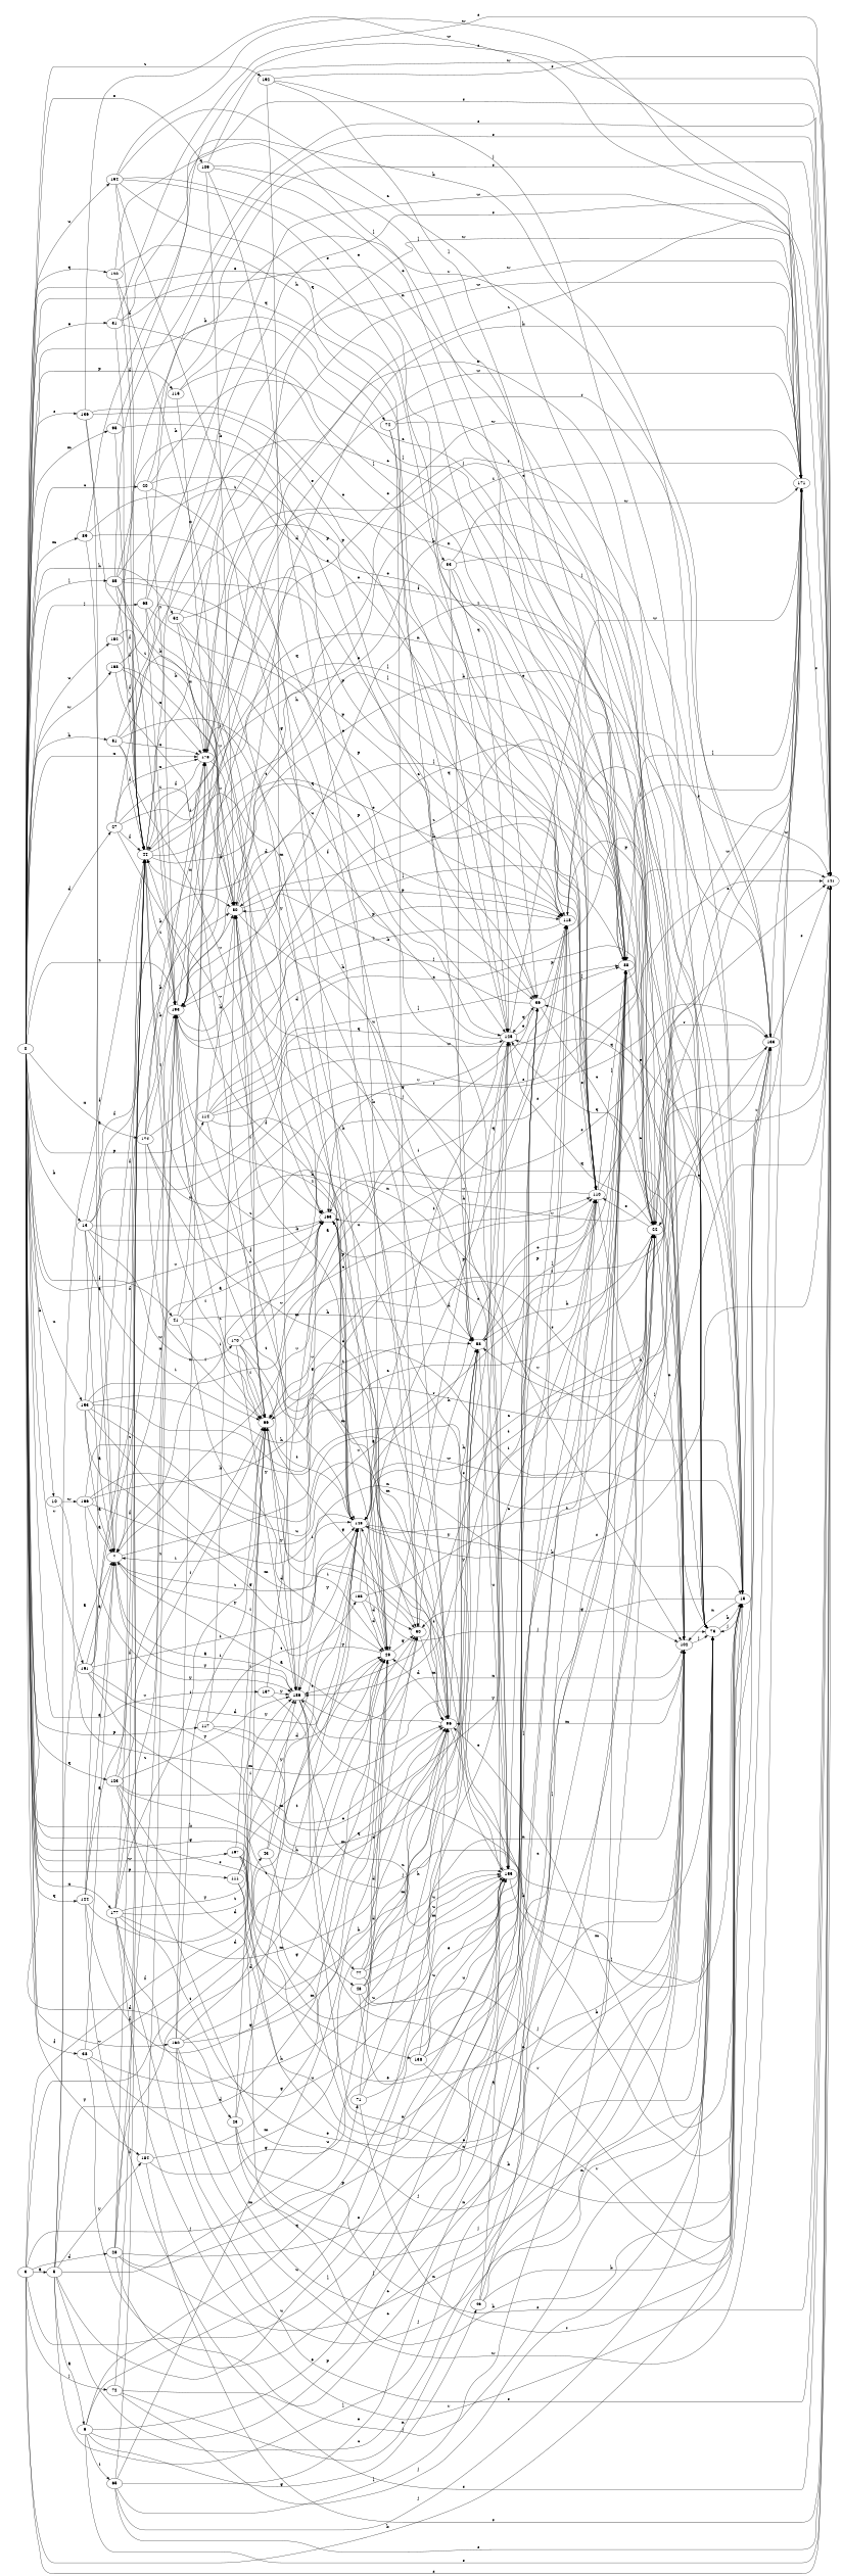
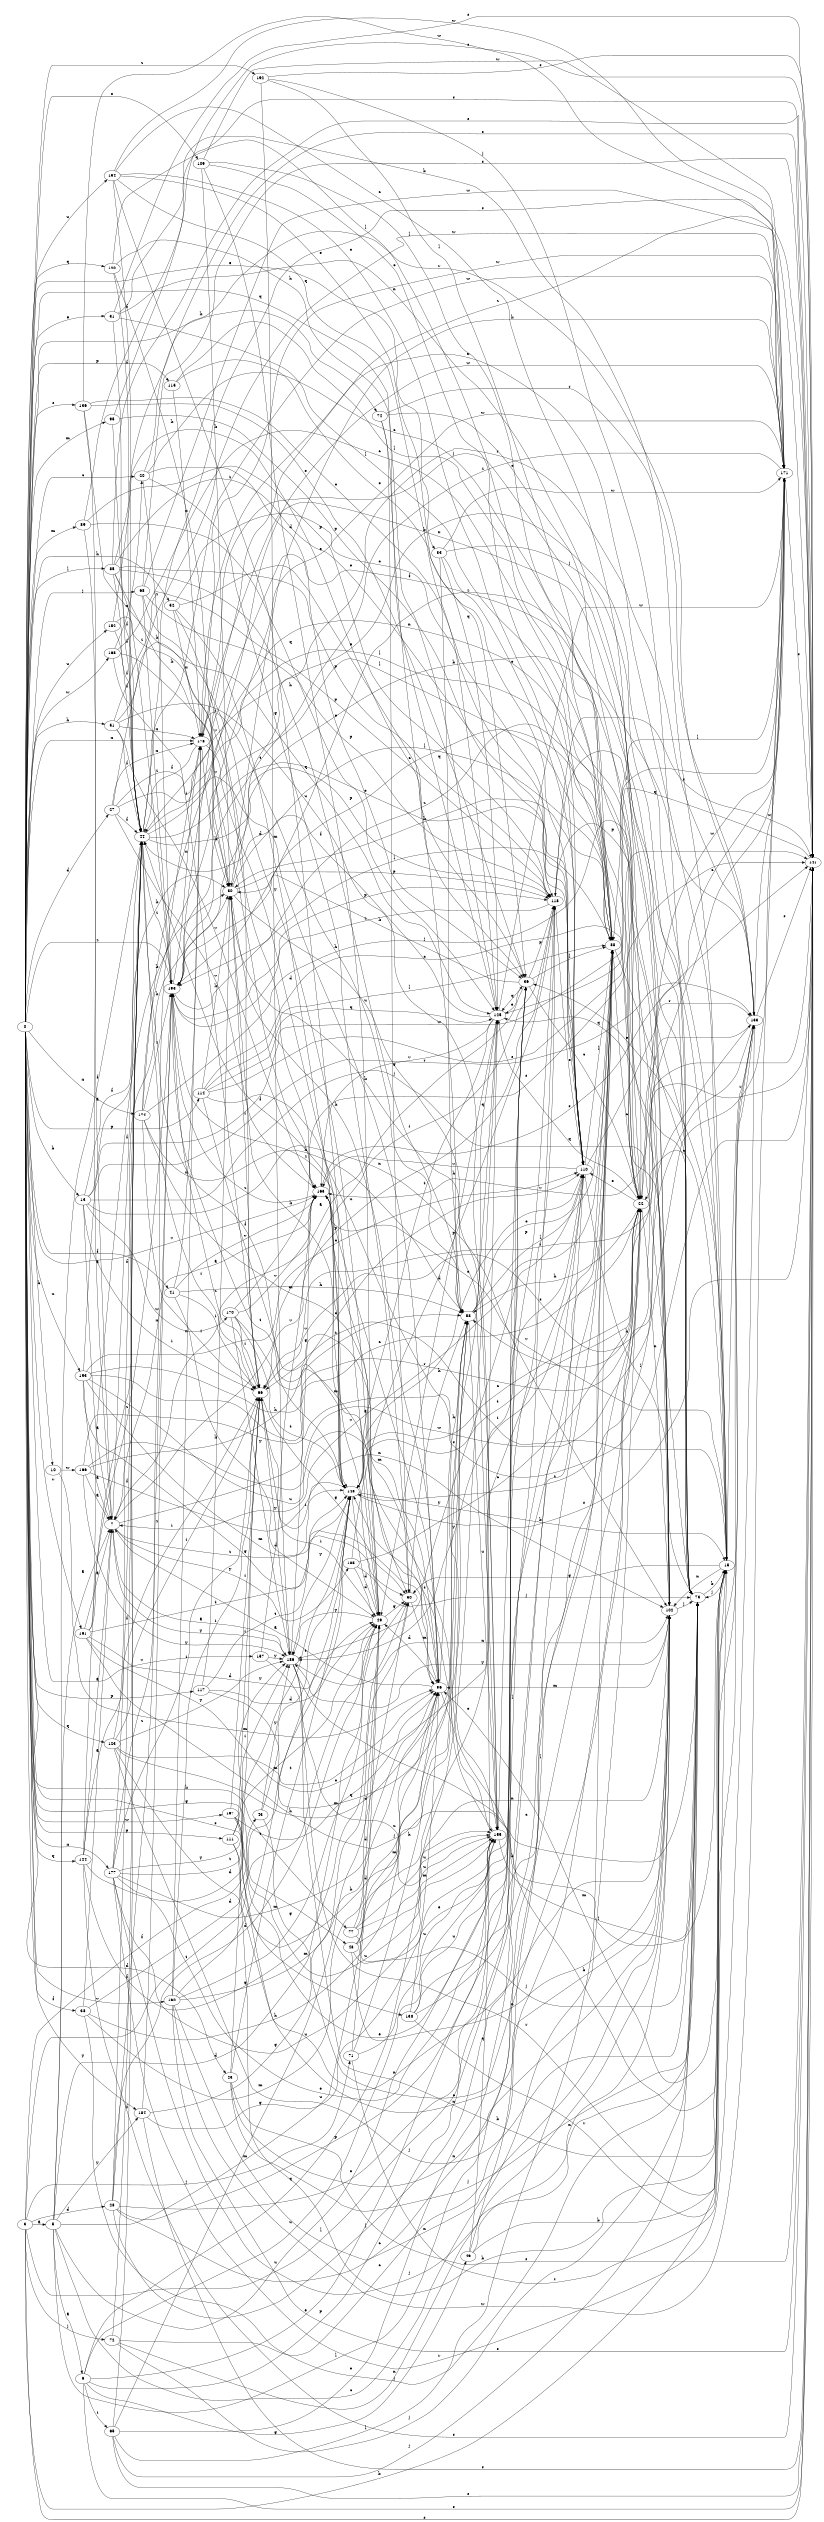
  strict digraph {
    fontname="DejaVu Serif"
    rankdir=LR
    node [fontname="DejaVu Serif"]
    edge [fontname="DejaVu Serif"]
    0
    10
    13
    20
    23
    27
    31
    33
    38
    41
    48
    51
    52
    68
    74
    77
    85
    89
    95
    109
    111
    114
    115
    117
    120
    123
    124
    125
    136
    138
    152
    153
    154
    157
    160
    161
    163
    167
    168
    174
    177
    178
    184
    192
    193
    166
    96
    7
    44
    66
    73
    102
    133
    170
    171
    141
    22
    36
    50
    148
    15
    88
    58
    110
    29
    155
    118
    80
    186
    3
    5
    28
    43
    71
    72
    6
    49
    65
    185
    0 -> 10 [label=b]
    0 -> 13 [label=b]
    0 -> 20 [label=c]
    0 -> 23 [label=d]
    0 -> 27 [label=d]
    0 -> 31 [label=e]
    0 -> 33 [label=e]
    0 -> 38 [label=f]
    0 -> 41 [label=f]
    0 -> 48 [label=g]
    0 -> 51 [label=h]
    0 -> 52 [label=h]
    0 -> 68 [label=j]
    0 -> 74 [label=k]
    0 -> 77 [label=k]
    0 -> 85 [label=l]
    0 -> 89 [label=m]
    0 -> 95 [label=m]
    0 -> 109 [label=o]
    0 -> 111 [label=p]
    0 -> 114 [label=p]
    0 -> 115 [label=p]
    0 -> 117 [label=p]
    0 -> 120 [label=q]
    0 -> 123 [label=q]
    0 -> 124 [label=q]
    0 -> 125 [label=q]
    0 -> 136 [label=s]
    0 -> 138 [label=s]
    0 -> 152 [label=u]
    0 -> 153 [label=u]
    0 -> 154 [label=u]
    0 -> 157 [label=v]
    0 -> 160 [label=v]
    0 -> 161 [label=v]
    0 -> 163 [label=v]
    0 -> 167 [label=w]
    0 -> 168 [label=w]
    0 -> 174 [label=x]
    0 -> 177 [label=x]
    0 -> 178 [label=x]
    0 -> 184 [label=y]
    0 -> 192 [label=z]
    0 -> 193 [label=z]
    10 -> 166 [label=w]
    10 -> 96 [label=m]
    13 -> 7 [label=a]
    13 -> 44 [label=f]
    13 -> 66 [label=i]
    13 -> 73 [label=j]
    13 -> 102 [label=n]
    13 -> 133 [label=r]
    13 -> 170 [label=w]
    13 -> 171 [label=w]
    20 -> 193 [label=z]
    20 -> 141 [label=s]
    20 -> 22 [label=c]
    20 -> 36 [label=e]
    20 -> 50 [label=g]
    23 -> 66 [label=i]
    23 -> 73 [label=j]
    23 -> 102 [label=n]
    23 -> 141 [label=s]
    23 -> 148 [label=t]
    27 -> 163 [label=v]
    27 -> 178 [label=x]
    27 -> 96 [label=m]
    27 -> 44 [label=f]
    27 -> 171 [label=w]
    27 -> 15 [label=b]
    31 -> 44 [label=f]
    31 -> 102 [label=n]
    31 -> 141 [label=s]
    31 -> 15 [label=b]
    31 -> 88 [label=l]
    33 -> 125 [label=q]
    33 -> 73 [label=j]
    33 -> 171 [label=w]
    33 -> 58 [label=h]
    33 -> 110 [label=o]
    38 -> 96 [label=m]
    38 -> 7 [label=a]
    38 -> 73 [label=j]
    38 -> 58 [label=h]
    38 -> 29 [label=d]
    41 -> 163 [label=v]
    41 -> 178 [label=x]
    41 -> 66 [label=i]
    41 -> 58 [label=h]
    41 -> 29 [label=d]
    48 -> 96 [label=m]
    48 -> 102 [label=n]
    48 -> 36 [label=e]
    48 -> 29 [label=d]
    48 -> 155 [label=u]
    51 -> 125 [label=q]
    51 -> 163 [label=v]
    51 -> 178 [label=x]
    51 -> 44 [label=f]
    51 -> 155 [label=u]
    51 -> 118 [label=p]
    52 -> 178 [label=x]
    52 -> 66 [label=i]
    52 -> 36 [label=e]
    52 -> 148 [label=t]
    52 -> 110 [label=o]
    68 -> 193 [label=z]
    68 -> 171 [label=w]
    68 -> 141 [label=s]
    68 -> 29 [label=d]
    68 -> 118 [label=p]
    74 -> 125 [label=q]
    74 -> 133 [label=r]
    74 -> 22 [label=c]
    74 -> 50 [label=g]
    77 -> 73 [label=j]
    77 -> 102 [label=n]
    77 -> 110 [label=o]
    77 -> 29 [label=d]
    77 -> 155 [label=u]
    85 -> 193 [label=z]
    85 -> 44 [label=f]
    85 -> 133 [label=r]
    85 -> 141 [label=s]
    85 -> 58 [label=h]
    85 -> 110 [label=o]
    85 -> 118 [label=p]
    85 -> 80 [label=k]
    89 -> 125 [label=q]
    89 -> 7 [label=a]
    89 -> 141 [label=s]
    89 -> 118 [label=p]
    95 -> 44 [label=f]
    95 -> 141 [label=s]
    95 -> 118 [label=p]
    109 -> 171 [label=w]
    109 -> 88 [label=l]
    109 -> 110 [label=o]
    109 -> 29 [label=d]
    109 -> 80 [label=k]
    111 -> 66 [label=i]
    111 -> 15 [label=b]
    111 -> 58 [label=h]
    111 -> 186 [label=y]
    114 -> 125 [label=q]
    114 -> 141 [label=s]
    114 -> 22 [label=c]
    114 -> 50 [label=g]
    114 -> 88 [label=l]
    114 -> 155 [label=u]
    114 -> 80 [label=k]
    115 -> 178 [label=x]
    115 -> 88 [label=l]
    115 -> 110 [label=o]
    117 -> 125 [label=q]
    117 -> 148 [label=t]
    117 -> 29 [label=d]
    117 -> 80 [label=k]
    120 -> 44 [label=f]
    120 -> 88 [label=l]
    120 -> 58 [label=h]
    120 -> 80 [label=k]
    123 -> 96 [label=m]
    123 -> 44 [label=f]
    123 -> 66 [label=i]
    123 -> 73 [label=j]
    123 -> 102 [label=n]
    123 -> 58 [label=h]
    123 -> 186 [label=y]
    124 -> 7 [label=a]
    124 -> 66 [label=i]
    124 -> 141 [label=s]
    124 -> 50 [label=g]
    124 -> 29 [label=d]
    124 -> 80 [label=k]
    125 -> 163 [label=v]
    125 -> 44 [label=f]
    125 -> 171 [label=w]
    125 -> 36 [label=e]
    125 -> 148 [label=t]
    125 -> 29 [label=d]
    136 -> 7 [label=a]
    136 -> 171 [label=w]
    136 -> 36 [label=e]
    136 -> 110 [label=o]
    136 -> 80 [label=k]
    138 -> 96 [label=m]
    138 -> 133 [label=r]
    138 -> 22 [label=c]
    138 -> 88 [label=l]
    138 -> 155 [label=u]
    152 -> 163 [label=v]
    152 -> 44 [label=f]
    152 -> 36 [label=e]
    153 -> 96 [label=m]
    153 -> 7 [label=a]
    153 -> 133 [label=r]
    153 -> 50 [label=g]
    153 -> 58 [label=h]
    153 -> 110 [label=o]
    153 -> 155 [label=u]
    153 -> 80 [label=k]
    154 -> 125 [label=q]
    154 -> 44 [label=f]
    154 -> 171 [label=w]
    154 -> 22 [label=c]
    154 -> 36 [label=e]
    154 -> 148 [label=t]
    154 -> 110 [label=o]
    157 -> 163 [label=v]
    157 -> 15 [label=b]
    157 -> 186 [label=y]
    160 -> 178 [label=x]
    160 -> 96 [label=m]
    160 -> 66 [label=i]
    160 -> 102 [label=n]
    160 -> 171 [label=w]
    160 -> 141 [label=s]
    160 -> 50 [label=g]
    160 -> 148 [label=t]
    161 -> 193 [label=z]
    161 -> 7 [label=a]
    161 -> 73 [label=j]
    161 -> 148 [label=t]
    161 -> 110 [label=o]
    161 -> 29 [label=d]
    161 -> 80 [label=k]
    163 -> 193 [label=z]
    163 -> 96 [label=m]
    163 -> 7 [label=a]
    163 -> 141 [label=s]
    163 -> 148 [label=t]
    167 -> 96 [label=m]
    167 -> 66 [label=i]
    167 -> 102 [label=n]
    167 -> 36 [label=e]
    167 -> 155 [label=u]
    168 -> 163 [label=v]
-   168 -> 178 [label=x]
+   168 -> 20 [label=x]
    168 -> 66 [label=i]
    168 -> 22 [label=c]
    174 -> 193 [label=z]
    174 -> 96 [label=m]
    174 -> 66 [label=i]
    174 -> 73 [label=j]
    174 -> 171 [label=w]
    174 -> 88 [label=l]
    174 -> 58 [label=h]
    177 -> 178 [label=x]
    177 -> 96 [label=m]
    177 -> 44 [label=f]
    177 -> 66 [label=i]
    177 -> 73 [label=j]
    177 -> 133 [label=r]
    177 -> 36 [label=e]
    177 -> 148 [label=t]
    177 -> 155 [label=u]
    177 -> 186 [label=y]
    178 -> 44 [label=f]
    178 -> 73 [label=j]
    178 -> 171 [label=w]
    178 -> 58 [label=h]
    178 -> 29 [label=d]
    178 -> 80 [label=k]
    184 -> 193 [label=z]
    184 -> 141 [label=s]
    184 -> 50 [label=g]
    184 -> 155 [label=u]
    192 -> 73 [label=j]
    192 -> 141 [label=s]
    192 -> 88 [label=l]
    192 -> 186 [label=y]
    193 -> 178 [label=x]
    193 -> 171 [label=w]
    193 -> 22 [label=c]
    193 -> 148 [label=t]
    193 -> 15 [label=b]
    193 -> 88 [label=l]
    193 -> 118 [label=p]
    166 -> 7 [label=a]
    166 -> 102 [label=n]
    166 -> 171 [label=w]
    166 -> 141 [label=s]
    166 -> 110 [label=o]
    166 -> 186 [label=y]
    96 -> 193 [label=z]
    96 -> 7 [label=a]
    96 -> 15 [label=b]
    96 -> 58 [label=h]
    96 -> 29 [label=d]
    96 -> 80 [label=k]
    7 -> 44 [label=f]
    7 -> 22 [label=c]
    7 -> 148 [label=t]
    7 -> 118 [label=p]
    7 -> 186 [label=y]
    7 -> 185 [label=y]
    44 -> 193 [label=z]
    44 -> 66 [label=i]
    44 -> 102 [label=n]
    44 -> 171 [label=w]
    44 -> 141 [label=s]
    44 -> 88 [label=l]
    44 -> 110 [label=o]
    44 -> 118 [label=p]
    66 -> 193 [label=z]
    66 -> 141 [label=s]
    66 -> 50 [label=g]
    66 -> 186 [label=y]
    73 -> 125 [label=q]
    73 -> 15 [label=b]
-   102 -> 125 [label=q]
+   141 -> 125 [label=q]
    102 -> 178 [label=x]
    102 -> 193 [label=z]
    102 -> 96 [label=m]
    102 -> 44 [label=f]
    102 -> 73 [label=j]
    102 -> 118 [label=p]
    102 -> 186 [label=y]
    133 -> 163 [label=v]
    133 -> 193 [label=z]
    133 -> 171 [label=w]
    133 -> 141 [label=s]
    133 -> 148 [label=t]
    170 -> 163 [label=v]
    170 -> 96 [label=m]
    170 -> 66 [label=i]
    170 -> 141 [label=s]
    170 -> 148 [label=t]
    170 -> 186 [label=y]
    171 -> 193 [label=z]
    171 -> 141 [label=s]
    171 -> 22 [label=c]
    171 -> 88 [label=l]
    171 -> 58 [label=h]
    171 -> 80 [label=k]
    141 -> 193 [label=z]
    141 -> 66 [label=i]
    22 -> 125 [label=q]
    22 -> 102 [label=n]
    22 -> 171 [label=w]
    22 -> 148 [label=t]
    22 -> 58 [label=h]
    22 -> 110 [label=o]
    36 -> 125 [label=q]
    36 -> 7 [label=a]
    36 -> 22 [label=c]
    36 -> 88 [label=l]
    36 -> 118 [label=p]
    36 -> 80 [label=k]
    50 -> 96 [label=m]
    50 -> 58 [label=h]
    148 -> 44 [label=f]
    148 -> 66 [label=i]
    148 -> 141 [label=s]
    148 -> 22 [label=c]
    148 -> 15 [label=b]
    148 -> 110 [label=o]
    148 -> 29 [label=d]
    148 -> 80 [label=k]
    148 -> 186 [label=y]
    15 -> 163 [label=v]
    15 -> 178 [label=x]
    15 -> 96 [label=m]
    15 -> 66 [label=i]
    15 -> 73 [label=j]
    15 -> 102 [label=n]
    15 -> 133 [label=r]
    15 -> 22 [label=c]
    15 -> 36 [label=e]
    15 -> 50 [label=g]
    88 -> 7 [label=a]
    88 -> 73 [label=j]
    88 -> 22 [label=c]
    88 -> 80 [label=k]
    88 -> 186 [label=y]
    58 -> 125 [label=q]
    58 -> 88 [label=l]
    58 -> 110 [label=o]
    58 -> 155 [label=u]
    110 -> 163 [label=v]
    110 -> 73 [label=j]
    110 -> 133 [label=r]
    110 -> 88 [label=l]
    110 -> 186 [label=y]
    29 -> 163 [label=v]
    29 -> 44 [label=f]
    29 -> 66 [label=i]
    29 -> 50 [label=g]
    29 -> 186 [label=y]
    155 -> 73 [label=j]
    155 -> 148 [label=t]
    155 -> 118 [label=p]
    155 -> 80 [label=k]
    118 -> 193 [label=z]
    118 -> 66 [label=i]
    118 -> 73 [label=j]
    118 -> 141 [label=s]
    118 -> 110 [label=o]
    80 -> 66 [label=i]
    80 -> 133 [label=r]
    80 -> 88 [label=l]
    80 -> 155 [label=u]
    80 -> 118 [label=p]
    186 -> 163 [label=v]
    186 -> 7 [label=a]
    186 -> 102 [label=n]
    186 -> 133 [label=r]
    186 -> 15 [label=b]
    186 -> 155 [label=u]
    3 -> 141 [label=s]
    3 -> 148 [label=t]
    3 -> 15 [label=b]
    3 -> 88 [label=l]
    3 -> 5 [label=a]
    3 -> 28 [label=d]
    3 -> 43 [label=f]
    3 -> 71 [label=j]
    3 -> 72 [label=j]
    5 -> 184 [label=y]
    5 -> 96 [label=m]
    5 -> 7 [label=a]
    5 -> 44 [label=f]
    5 -> 22 [label=c]
    5 -> 88 [label=l]
    5 -> 29 [label=d]
    5 -> 155 [label=u]
    5 -> 6 [label=a]
    28 -> 193 [label=z]
    28 -> 44 [label=f]
    28 -> 22 [label=c]
    28 -> 88 [label=l]
    28 -> 110 [label=o]
    28 -> 29 [label=d]
    28 -> 118 [label=p]
    43 -> 22 [label=c]
    43 -> 148 [label=t]
    43 -> 186 [label=y]
    71 -> 133 [label=r]
    71 -> 58 [label=h]
    71 -> 29 [label=d]
    71 -> 155 [label=u]
    72 -> 44 [label=f]
    72 -> 73 [label=j]
    72 -> 102 [label=n]
    72 -> 22 [label=c]
    6 -> 125 [label=q]
    6 -> 141 [label=s]
    6 -> 36 [label=e]
    6 -> 155 [label=u]
    6 -> 118 [label=p]
    6 -> 49 [label=g]
    6 -> 65 [label=i]
    49 -> 125 [label=q]
    49 -> 102 [label=n]
    49 -> 15 [label=b]
    49 -> 88 [label=l]
    65 -> 44 [label=f]
    65 -> 73 [label=j]
    65 -> 141 [label=s]
    65 -> 50 [label=g]
    65 -> 88 [label=l]
    65 -> 110 [label=o]
    185 -> 73 [label=j]
    185 -> 22 [label=c]
    185 -> 29 [label=d]
    185 -> 118 [label=p]
  }
